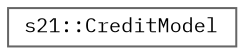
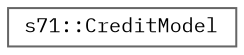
  digraph {
    rankdir=LR
    fontname="IBM Plex Mono"
-   n1 [color=grey40 fillcolor=white fontname="IBM Plex Mono" fontsize=10 height=0.2 label="s21::CreditModel" shape=box style=filled width=0.4]
+   n1 [color=grey40 fillcolor=white fontname="IBM Plex Mono" fontsize=10 height=0.2 label="s71::CreditModel" shape=box style=filled width=0.4]
  }
